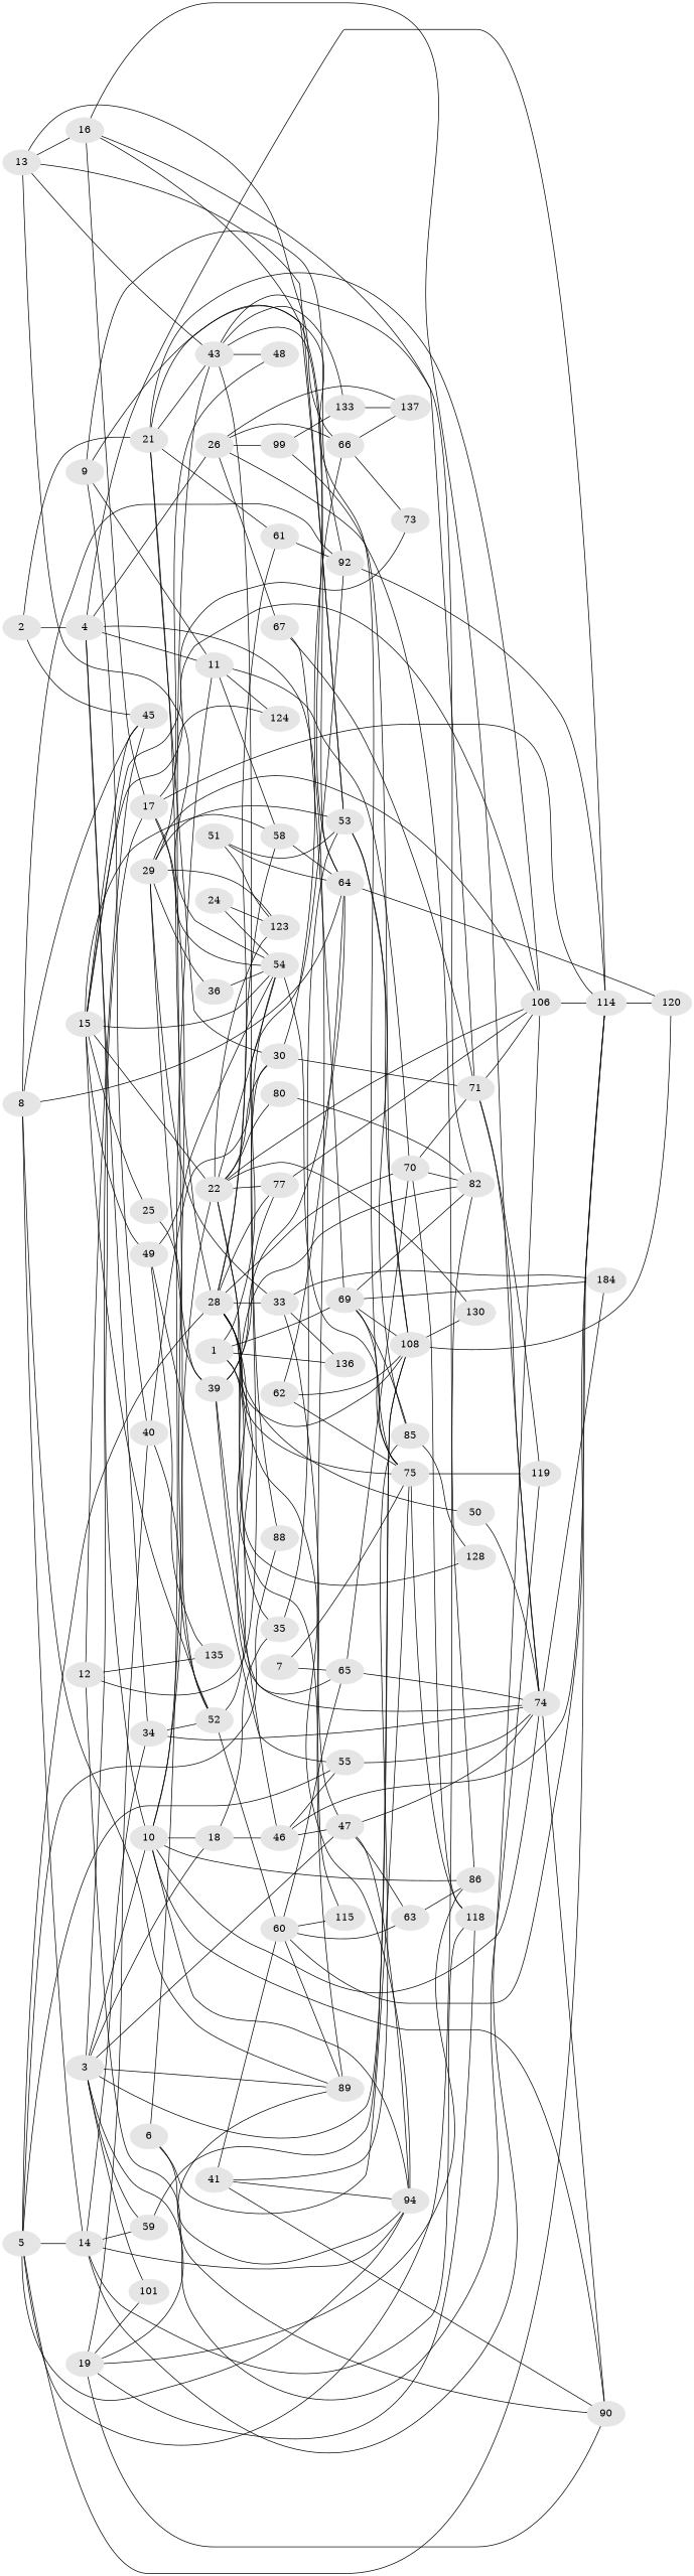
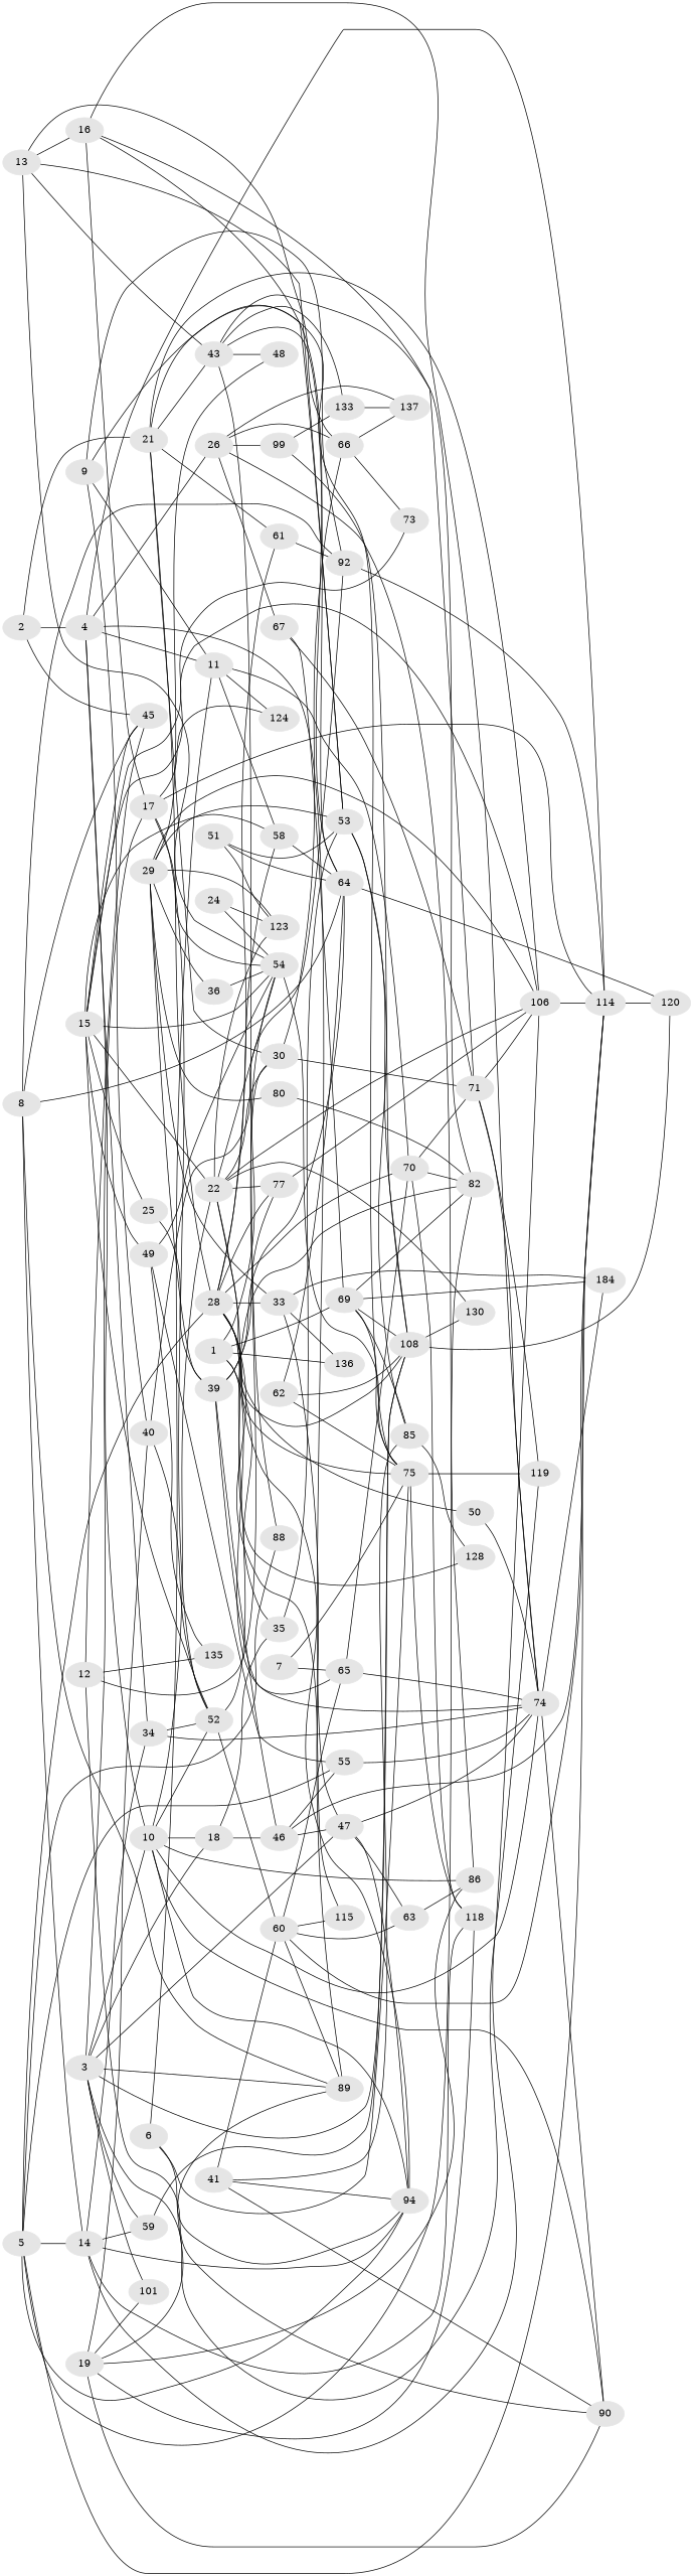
  graph {
    rankdir=LR
    node [color=gray90 style=filled]
    1 [super="+100"]
    35
    54 [super="+83"]
    69 [super="+121"]
    74 [super="+103"]
    136
    53 [super="+84"]
    75 [super="+116"]
    108 [super="+129"]
    82 [super="+102"]
    n11 [label=184]
    85 [super="+109"]
    90
    4 [super="+78"]
    10 [super="+88"]
    47 [super="+76"]
    11 [super="+111"]
    26 [super="+44"]
    34
    114 [super="+131"]
    2
    21 [super="+91"]
    45 [super="+96"]
    28 [super="+138"]
    43 [super="+68"]
    30
    106 [super="+127"]
    61
    3 [super="+122"]
    17 [super="+79"]
    18 [super="+32"]
    59
    89
    101
    119
    94 [super="+134"]
    22 [super="+42"]
    86
    124
    52 [super="+56"]
    46
    63
    130
    120
    58 [super="+107"]
    70 [super="+112"]
    66 [super="+105"]
    67
    99
    137
    5 [super="+38"]
    14 [super="+72"]
    55
    n54 [label=88]
    118
    77
    33 [super="+125"]
    115
    128
    6 [super="+37"]
    65 [super="+110"]
    7
    8
    64 [super="+117"]
    92 [super="+113"]
    9 [super="+97"]
    40 [super="+57"]
    50
    123
    48
    71 [super="+132"]
    133
    12
    135
    13 [super="+20"]
    16 [super="+31"]
    73
    15 [super="+27"]
    25
    49
    39 [super="+93"]
    60 [super="+87"]
    19 [super="+23"]
    24
    29 [super="+98"]
    36
    80
    41 [super="+126"]
    51
    62
    1 -- 35
    1 -- 54
    1 -- 69
    1 -- 74 [weight=2]
    1 -- 136
    35 -- 53
    54 -- 75
    69 -- 75
    69 -- 108
    69 -- 82
    69 -- n11
    69 -- 85
    74 -- n11
    74 -- 90
    53 -- 108
    53 -- 85
    75 -- 119
    75 -- 118
    108 -- 130
    108 -- 120
    85 -- 128
    4 -- 10
    4 -- 47
    4 -- 11
    4 -- 26
    4 -- 34
    4 -- 114
    10 -- 74
    10 -- 90
-   10 -- 43 [weight=2]
+   10 -- 52 [weight=2]
    10 -- 18
    10 -- 94
    10 -- 22
    10 -- 86
    47 -- 74
    47 -- 94
    47 -- 63
    11 -- 124
    11 -- 58
    11 -- 70
    26 -- 86
    26 -- 66
    26 -- 67
    26 -- 99
    26 -- 137
    34 -- 74
    34 -- 52
    114 -- 120
    2 -- 4
    2 -- 21
    2 -- 45
    21 -- 75
    21 -- 28
    21 -- 43
    21 -- 30
    21 -- 106
    21 -- 61
    28 -- 75
    28 -- 108
    28 -- 61
    28 -- 58
    28 -- 70
    28 -- 77
    28 -- 33
    28 -- 115
    28 -- 128
    43 -- n54
    43 -- 64
    43 -- 48
    43 -- 71
    43 -- 133
    30 -- 66
    30 -- 71
    106 -- 114
    61 -- 92
    3 -- 108
    3 -- 10
    3 -- 47
    3 -- 17
    3 -- 18
    3 -- 59
    3 -- 89
    3 -- 101
    3 -- 119
    17 -- 54
    17 -- 114
    17 -- 124
    17 -- 52
    18 -- 35
    18 -- 46
    59 -- 108
    22 -- 54
    22 -- 30
    22 -- 106
    22 -- 94
    22 -- 130
    22 -- 77
    22 -- 50
    22 -- 123
    52 -- 82
    52 -- 60
    46 -- 47
    46 -- 114
    46 -- 55
    63 -- 86
    58 -- 64
    70 -- 82
    70 -- 118
    70 -- 71
    66 -- 137
    66 -- 73
    67 -- 69
    67 -- 71
    99 -- 108
    99 -- 133
    5 -- 82
    5 -- 114
    5 -- 28
    5 -- 94
    5 -- 14
    5 -- 55
    5 -- n54
    14 -- 34
    14 -- 106
    14 -- 59
    14 -- 94
    14 -- 118
    55 -- 74
    77 -- 106
    33 -- 136
    33 -- n11
    33 -- 89
    6 -- 75
    6 -- 11
    6 -- 94
    65 -- 74
    65 -- 70
    7 -- 75
    7 -- 65
    8 -- 45
    8 -- 89
    8 -- 14
    8 -- 64
    8 -- 92
    64 -- 120
    92 -- 114
    9 -- 53
    9 -- 11
    9 -- 92
    9 -- 40
    40 -- 52
    40 -- 92
    50 -- 74
    71 -- 74
    71 -- 106
    71 -- 119
    133 -- 137
    12 -- 90
    12 -- 45
    12 -- 30
    12 -- 135
    13 -- 54
    13 -- 53
    13 -- 43
    13 -- 66
    13 -- 16
    16 -- 74
    16 -- 82
    16 -- 17
    16 -- 64
    15 -- 54
    15 -- 45
    15 -- 106
    15 -- 22
    15 -- 52
    15 -- 58
    15 -- 73
    15 -- 25
    15 -- 49
    25 -- 39
    49 -- 54
    49 -- 55
    49 -- 135
    39 -- 46
    39 -- 77
    39 -- 65
    39 -- 64
    60 -- 114
    60 -- 89
    60 -- 63
    60 -- 115
    60 -- 65
    19 -- 90
    19 -- 89
    19 -- 101
    19 -- 86
    19 -- 118
    19 -- 40
    24 -- 54
    24 -- 123
    29 -- 53 [weight=2]
    29 -- 106
    29 -- 33
    29 -- 123
    29 -- 48
    29 -- 39
    29 -- 36
-   22 -- 80
+   29 -- 80
    36 -- 54
    80 -- 82
    41 -- 85 [weight=2]
    41 -- 90
    41 -- 94
    41 -- 60
    51 -- 53
    51 -- 64
    51 -- 123
    62 -- 75
    62 -- 108
    62 -- 64
  }
